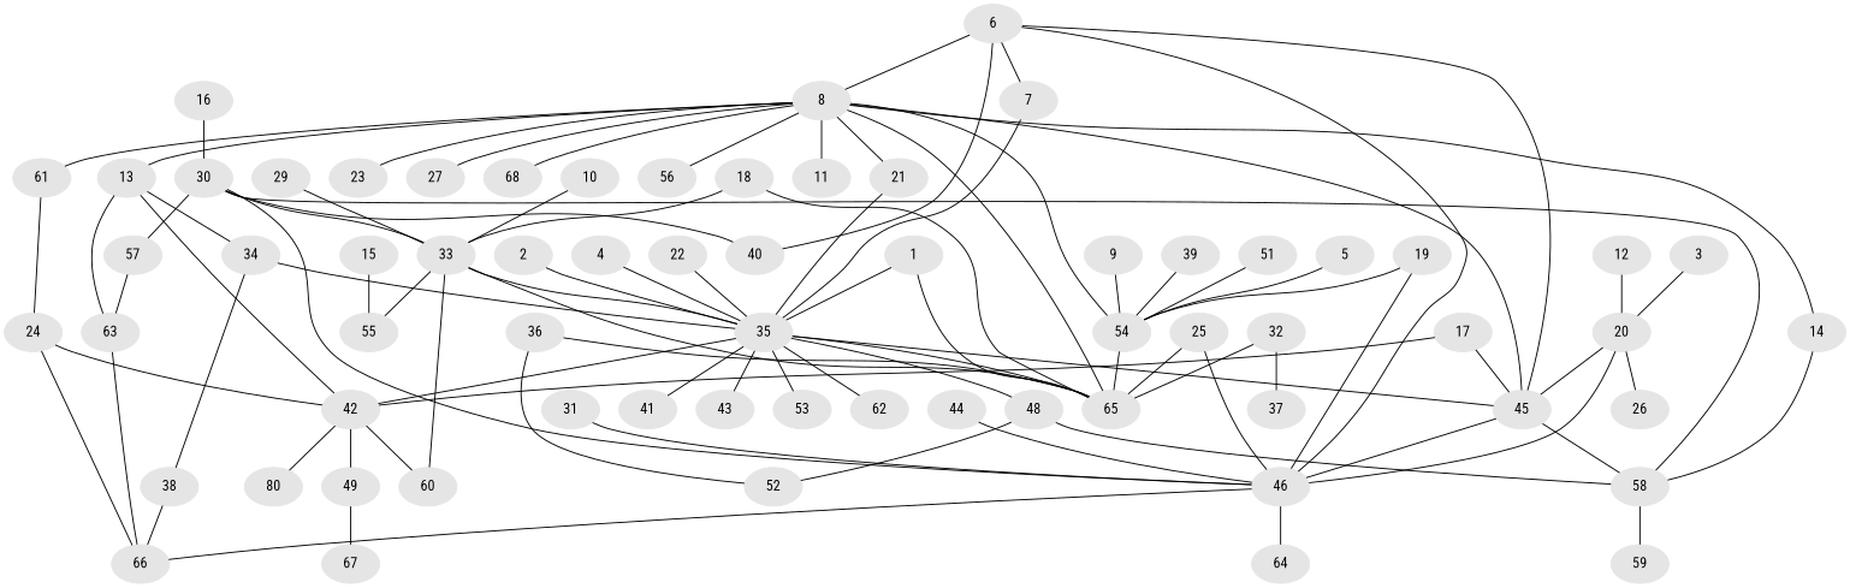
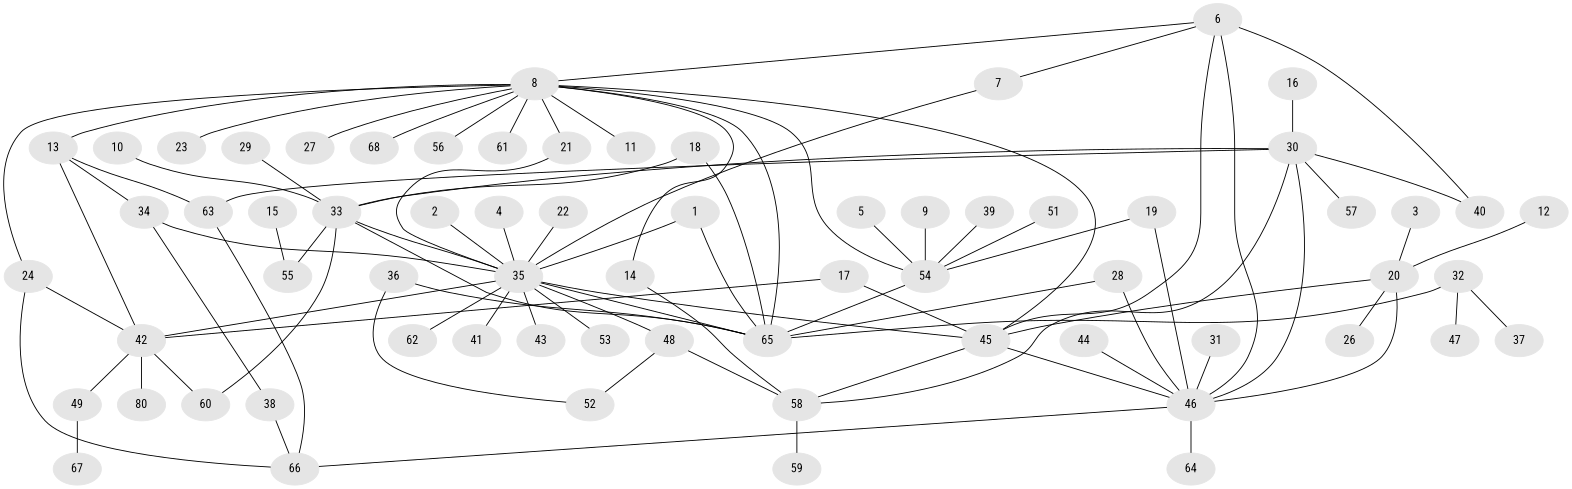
  graph {
    fontname="Roboto Condensed"
    node [color=gray90 fontname="Roboto Condensed" style=filled]
    edge [fontname="Roboto Condensed" weight=1.0]
    1
    35
    65
    45
    42
    41
    43
    48
    53
    62
    2
    3
    20
    46
    26
    4
    5
    54
    6
    7
    8
    40
    11
    13
    14
    21
    23
    24
    27
    n30 [label=68]
    56
    61
    58
    66
    64
    34
    63
    9
    10
    33
    55
    60
    12
    38
    49
    n46 [label=80]
    59
    15
    16
    30
    57
    17
    18
    19
    22
-   25
+   25 [label=28]
    29
    31
    32
    37
+   47
    52
    36
    39
    67
    44
    51
    1 -- 35
    1 -- 65
    35 -- 65
    35 -- 45
    35 -- 42
    35 -- 41
    35 -- 43
    35 -- 48
    35 -- 53
    35 -- 62
    45 -- 46
    45 -- 58
    42 -- 60
    42 -- 49
    42 -- n46
    48 -- 58
    48 -- 52
    2 -- 35
    3 -- 20
    20 -- 45 [weight=2.0]
    20 -- 46 [weight=2.0]
    20 -- 26
    46 -- 66
    46 -- 64
    4 -- 35
    5 -- 54
    54 -- 65
    6 -- 45
    6 -- 46
    6 -- 7
    6 -- 8
    6 -- 40 [weight=2.0]
    7 -- 35
    8 -- 65
    8 -- 45
    8 -- 54
    8 -- 11
    8 -- 13
    8 -- 14
    8 -- 21
    8 -- 23
-   61 -- 24
+   8 -- 24
    8 -- 27
    8 -- n30
    8 -- 56
    8 -- 61
    13 -- 42
    13 -- 34
    13 -- 63
    14 -- 58
    21 -- 35
    24 -- 42
    24 -- 66
    58 -- 59
    34 -- 35
    34 -- 38
    63 -- 66
    9 -- 54
    10 -- 33
    33 -- 35
    33 -- 65
    33 -- 55 [weight=2.0]
    33 -- 60
    12 -- 20
    38 -- 66
    49 -- 67
    15 -- 55
    16 -- 30
    30 -- 46
    30 -- 40
    30 -- 58
-   57 -- 63
+   30 -- 63
    30 -- 33
    30 -- 57
    17 -- 45
    17 -- 42
    18 -- 65
    18 -- 33
    19 -- 46
    19 -- 54
    22 -- 35
    25 -- 65
    25 -- 46
    29 -- 33
    31 -- 46
    32 -- 65
    32 -- 37
+   32 -- 47
    36 -- 65
    36 -- 52
    39 -- 54
    44 -- 46
    51 -- 54
  }
